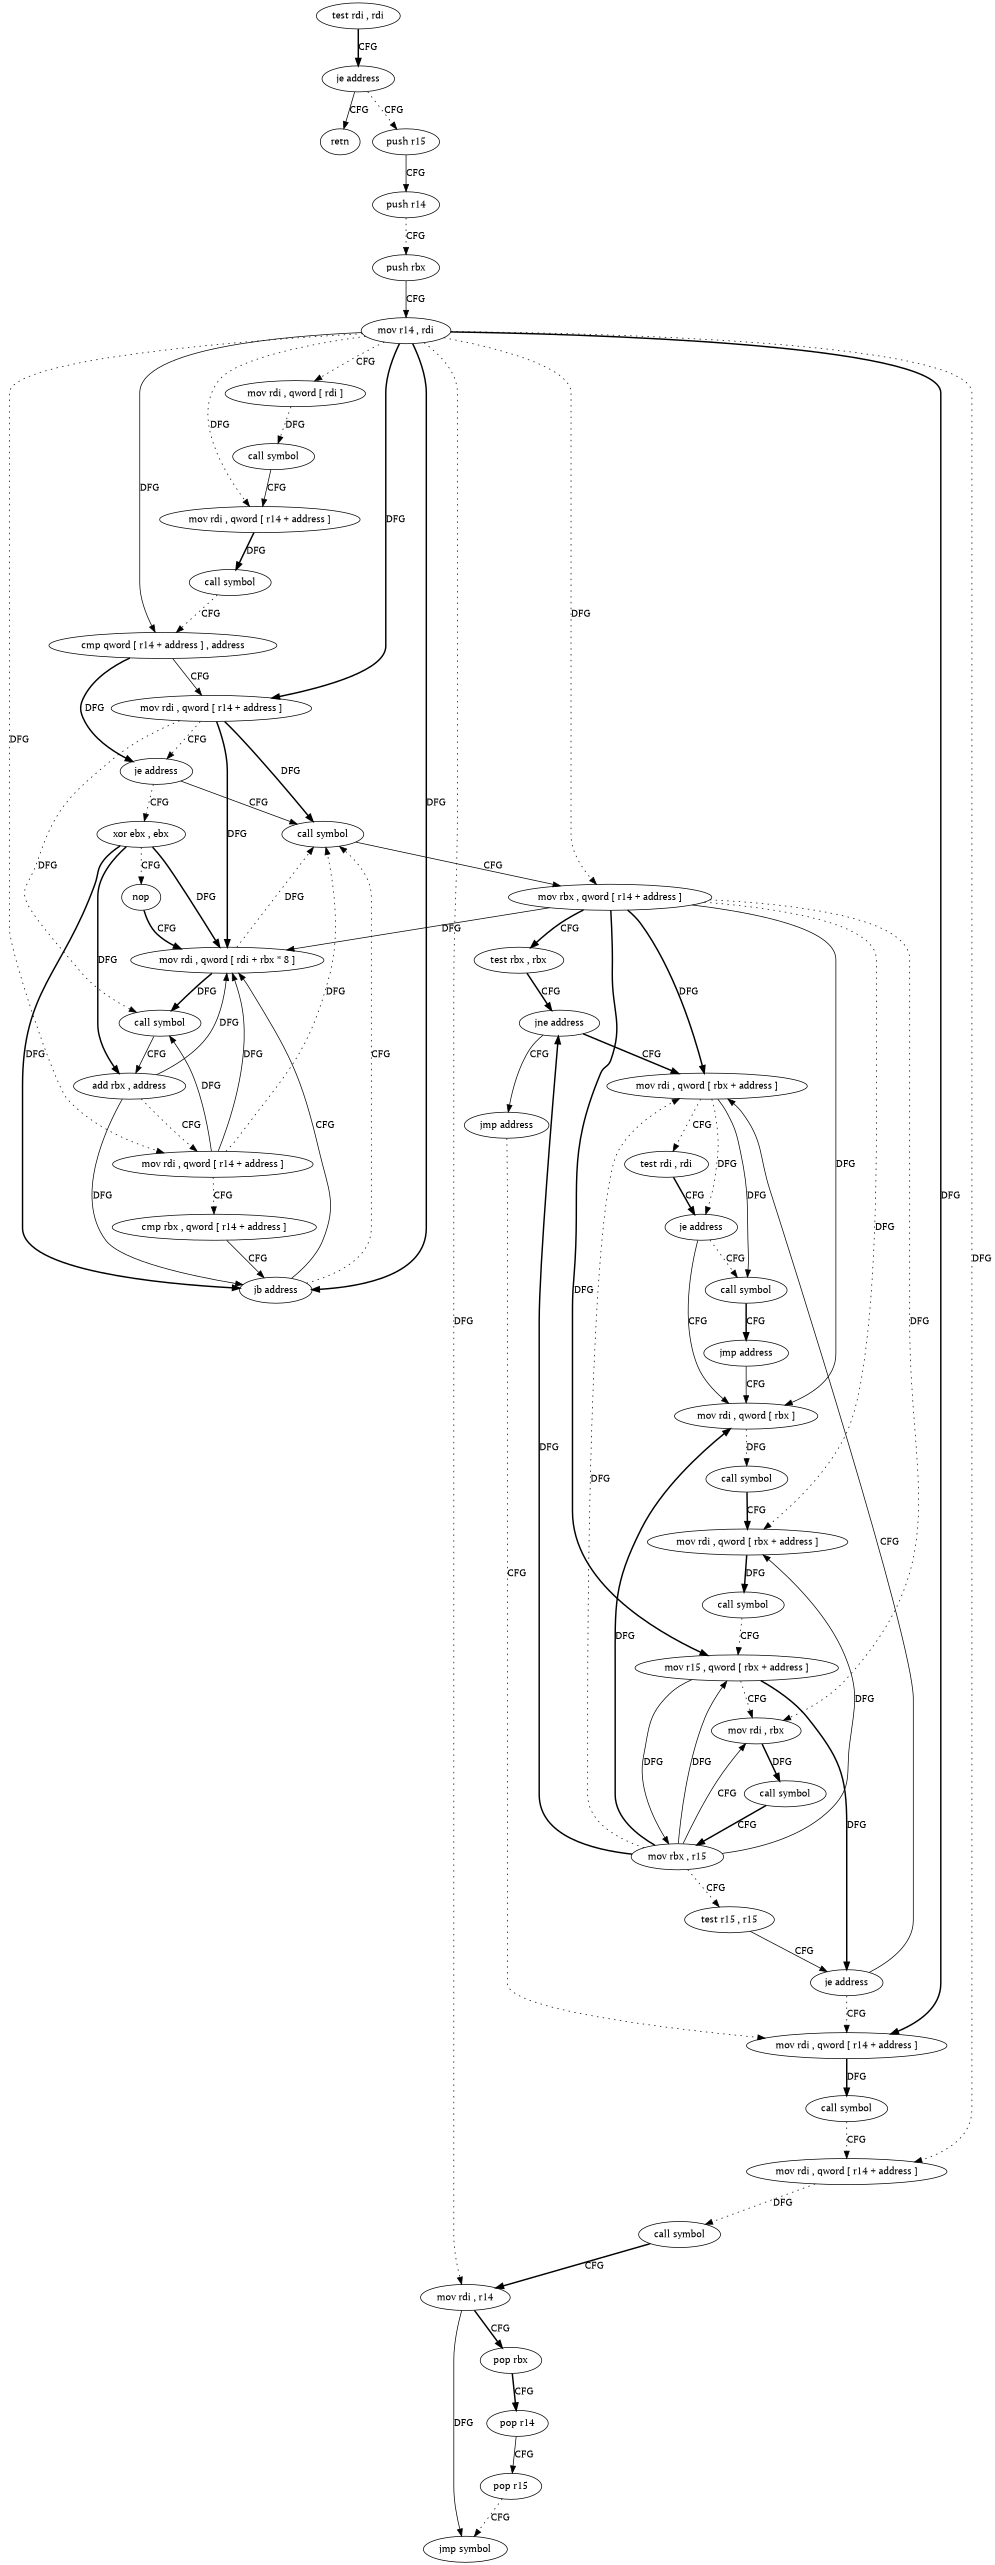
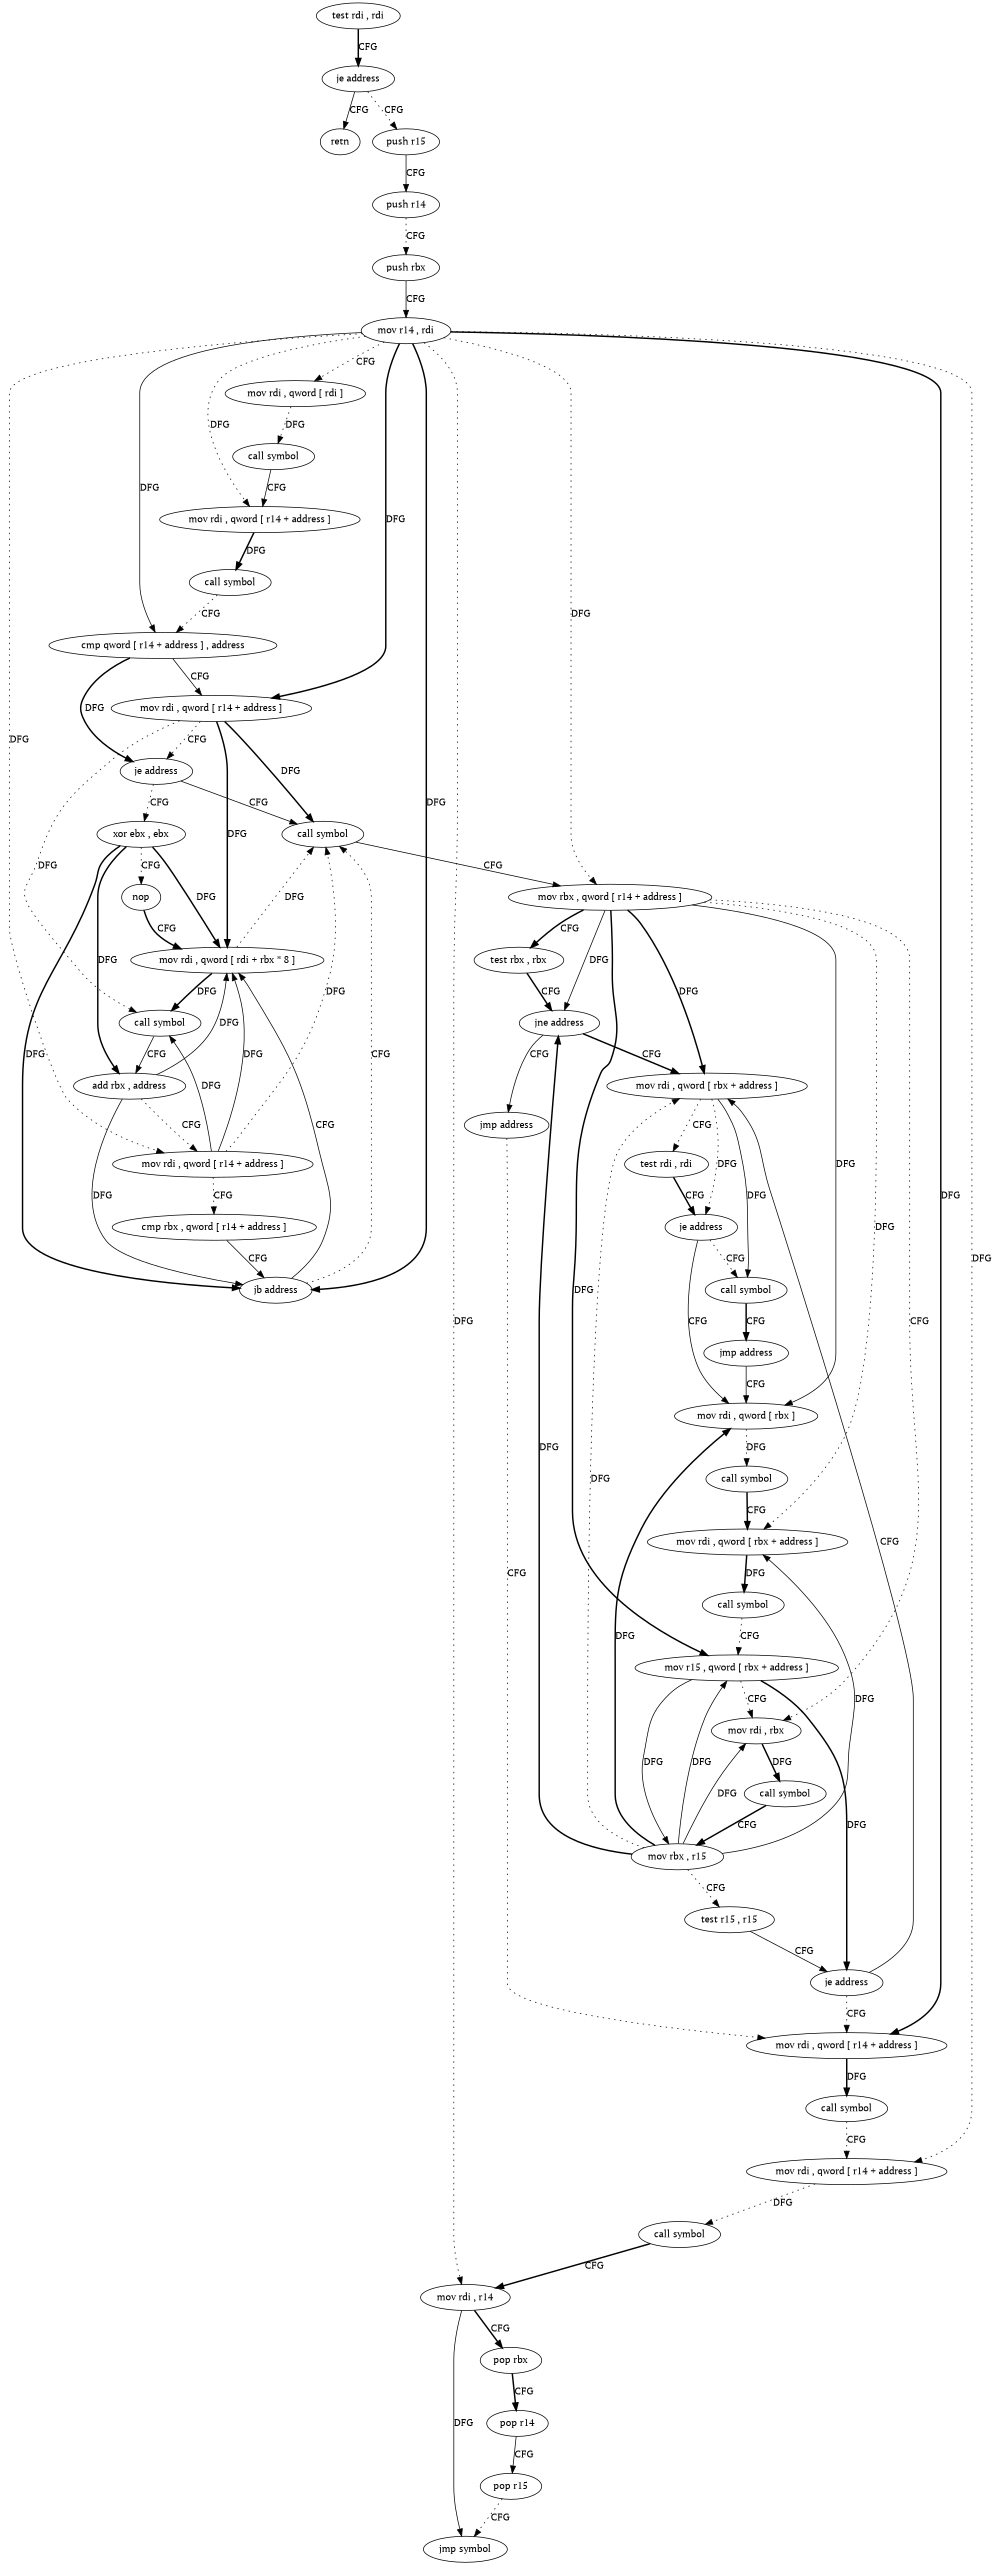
  digraph {
    fontname="PT Serif"
    node [fontname="PT Serif"]
    edge [fontname="PT Serif" style=dotted]
    n1 [label="test rdi , rdi"]
    n2 [label="je address"]
    n3 [label=retn]
    n4 [label="push r15"]
    n5 [label="push r14"]
    n6 [label="push rbx"]
    n7 [label="mov r14 , rdi"]
    n8 [label="mov rdi , qword [ rdi ]"]
    n9 [label="mov rdi , qword [ r14 + address ]"]
    n10 [label="cmp qword [ r14 + address ] , address"]
    n11 [label="mov rdi , qword [ r14 + address ]"]
    n12 [label="mov rbx , qword [ r14 + address ]"]
    n13 [label="mov rdi , qword [ r14 + address ]"]
    n14 [label="mov rdi , qword [ r14 + address ]"]
    n15 [label="jb address"]
    n16 [label="mov rdi , qword [ r14 + address ]"]
    n17 [label="mov rdi , r14"]
    n18 [label="call symbol"]
    n19 [label="call symbol"]
    n20 [label="je address"]
    n21 [label="call symbol"]
    n22 [label="mov rdi , qword [ rdi + rbx * 8 ]"]
    n23 [label="call symbol"]
    n24 [label="test rbx , rbx"]
    n25 [label="jne address"]
    n26 [label="mov rdi , qword [ rbx + address ]"]
    n27 [label="mov rdi , qword [ rbx ]"]
    n28 [label="mov rdi , qword [ rbx + address ]"]
    n29 [label="mov r15 , qword [ rbx + address ]"]
    n30 [label="mov rdi , rbx"]
    n31 [label="call symbol"]
    n32 [label="cmp rbx , qword [ r14 + address ]"]
    n33 [label="call symbol"]
    n34 [label="pop rbx"]
    n35 [label="jmp symbol"]
    n36 [label="xor ebx , ebx"]
    n37 [label="add rbx , address"]
    n38 [label=nop]
    n39 [label="jmp address"]
    n40 [label="test rdi , rdi"]
    n41 [label="je address"]
    n42 [label="call symbol"]
    n43 [label="call symbol"]
    n44 [label="call symbol"]
    n45 [label="mov rbx , r15"]
    n46 [label="je address"]
    n47 [label="call symbol"]
    n48 [label="jmp address"]
    n49 [label="test r15 , r15"]
    n50 [label="pop r14"]
    n51 [label="pop r15"]
    n1 -> n2 [label=CFG style=bold]
    n2 -> n3 [label=CFG style=solid]
    n2 -> n4 [label=CFG]
    n4 -> n5 [label=CFG style=solid]
    n5 -> n6 [label=CFG]
    n6 -> n7 [label=CFG style=solid]
    n7 -> n8 [label=CFG]
    n7 -> n9 [label=DFG]
    n7 -> n10 [label=DFG style=solid]
    n7 -> n11 [label=DFG style=bold]
    n7 -> n12 [label=DFG]
    n7 -> n13 [label=DFG style=bold]
    n7 -> n14 [label=DFG]
    n7 -> n15 [label=DFG style=bold]
    n7 -> n16 [label=DFG]
    n7 -> n17 [label=DFG]
    n8 -> n18 [label=DFG]
    n9 -> n19 [label=DFG style=bold]
    n10 -> n11 [label=CFG style=solid]
    n10 -> n20 [label=DFG style=bold]
    n11 -> n20 [label=CFG]
    n11 -> n21 [label=DFG style=bold]
    n11 -> n22 [label=DFG style=bold]
    n11 -> n23 [label=DFG]
    n12 -> n24 [label=CFG style=bold]
-   n12 -> n22 [label=DFG style=solid]
+   n12 -> n25 [label=DFG style=solid]
    n12 -> n26 [label=DFG style=bold]
    n12 -> n27 [label=DFG style=solid]
    n12 -> n28 [label=DFG]
    n12 -> n29 [label=DFG style=bold]
-   n12 -> n30 [label=DFG]
+   n12 -> n30 [label=CFG]
    n13 -> n31 [label=DFG style=bold]
    n14 -> n21 [label=DFG]
    n14 -> n22 [label=DFG style=solid]
    n14 -> n23 [label=DFG style=solid]
    n14 -> n32 [label=CFG]
    n15 -> n21 [label=CFG]
    n15 -> n22 [label=CFG style=solid]
    n16 -> n33 [label=DFG]
    n17 -> n34 [label=CFG style=bold]
    n17 -> n35 [label=DFG style=solid]
    n18 -> n9 [label=CFG style=solid]
    n19 -> n10 [label=CFG]
    n20 -> n21 [label=CFG style=solid]
    n20 -> n36 [label=CFG]
    n21 -> n12 [label=CFG style=solid]
    n22 -> n21 [label=DFG]
    n22 -> n23 [label=DFG style=bold]
    n23 -> n37 [label=CFG style=solid]
    n24 -> n25 [label=CFG style=bold]
    n25 -> n26 [label=CFG style=bold]
    n25 -> n39 [label=CFG style=solid]
    n26 -> n40 [label=CFG]
    n26 -> n41 [label=DFG]
    n26 -> n42 [label=DFG style=solid]
    n27 -> n43 [label=DFG]
    n28 -> n44 [label=DFG style=bold]
    n29 -> n30 [label=CFG]
    n29 -> n45 [label=DFG style=solid]
    n29 -> n46 [label=DFG style=bold]
    n30 -> n47 [label=DFG style=bold]
    n31 -> n16 [label=CFG]
    n32 -> n15 [label=CFG style=solid]
    n33 -> n17 [label=CFG style=bold]
    n34 -> n50 [label=CFG style=bold]
    n36 -> n15 [label=DFG style=bold]
    n36 -> n22 [label=DFG style=bold]
    n36 -> n37 [label=DFG style=bold]
    n36 -> n38 [label=CFG]
    n37 -> n14 [label=CFG]
    n37 -> n15 [label=DFG style=solid]
    n37 -> n22 [label=DFG style=solid]
    n38 -> n22 [label=CFG style=bold]
    n39 -> n13 [label=CFG]
    n40 -> n41 [label=CFG style=bold]
    n41 -> n27 [label=CFG style=solid]
    n41 -> n42 [label=CFG]
    n42 -> n48 [label=CFG style=bold]
    n43 -> n28 [label=CFG style=bold]
    n44 -> n29 [label=CFG]
    n45 -> n25 [label=DFG style=bold]
    n45 -> n26 [label=DFG]
    n45 -> n27 [label=DFG style=bold]
    n45 -> n28 [label=DFG style=solid]
    n45 -> n29 [label=DFG style=solid]
-   n45 -> n30 [label=CFG style=solid]
+   n45 -> n30 [label=DFG style=solid]
    n45 -> n49 [label=CFG]
    n46 -> n13 [label=CFG]
    n46 -> n26 [label=CFG style=solid]
    n47 -> n45 [label=CFG style=bold]
    n48 -> n27 [label=CFG style=solid]
    n49 -> n46 [label=CFG style=solid]
    n50 -> n51 [label=CFG style=solid]
    n51 -> n35 [label=CFG]
  }
